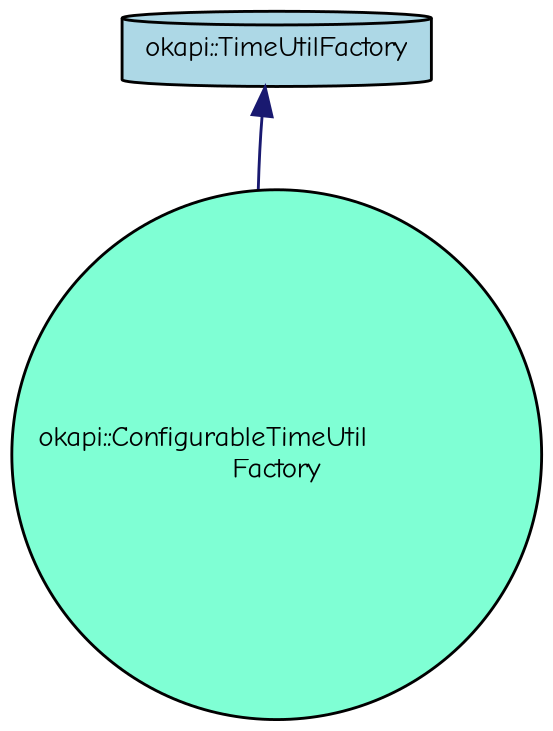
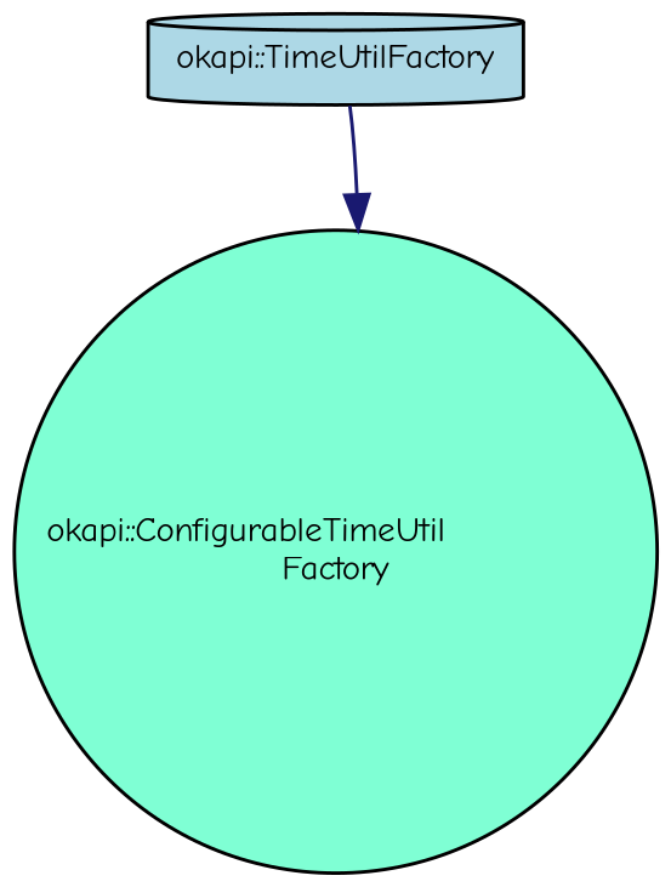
  digraph {
    fontname="Comic Neue"
    node [color=black fontname="Comic Neue" fontsize=10 style=filled]
    n1 [fillcolor=lightblue fontcolor=black height=0.2 label="okapi::TimeUtilFactory" shape=cylinder width=0.4]
    n2 [fillcolor=aquamarine height=0.2 label="okapi::ConfigurableTimeUtil\lFactory" shape=circle width=0.4]
-   n1 -> n2 [color=midnightblue dir=back fontname="Comic Neue" fontsize=10 labelfontname=Helvetica labelfontsize=10 style=solid]
+   n2 -> n1 [color=midnightblue dir=back fontname="Comic Neue" fontsize=10 labelfontname=Helvetica labelfontsize=10 style=solid]
  }
